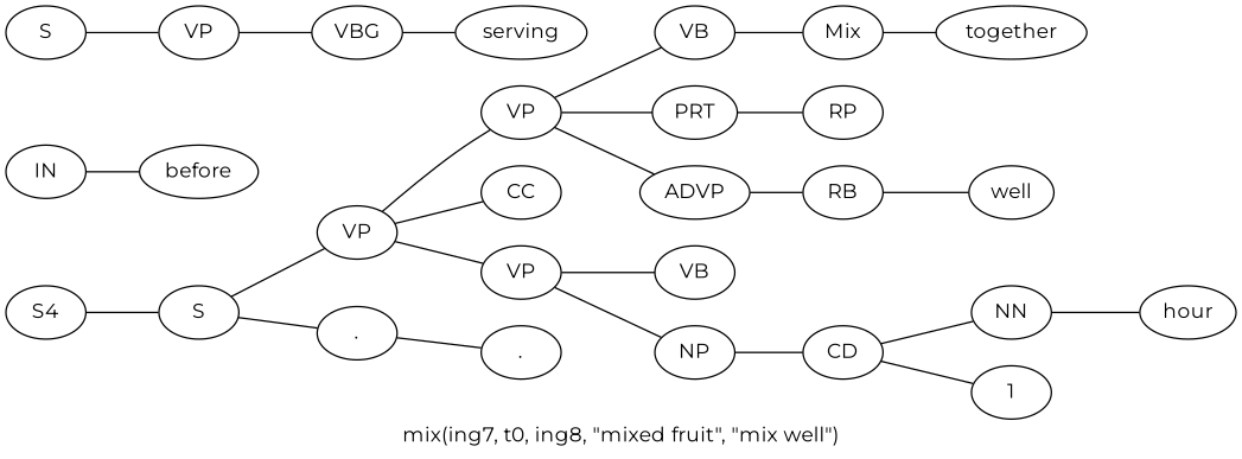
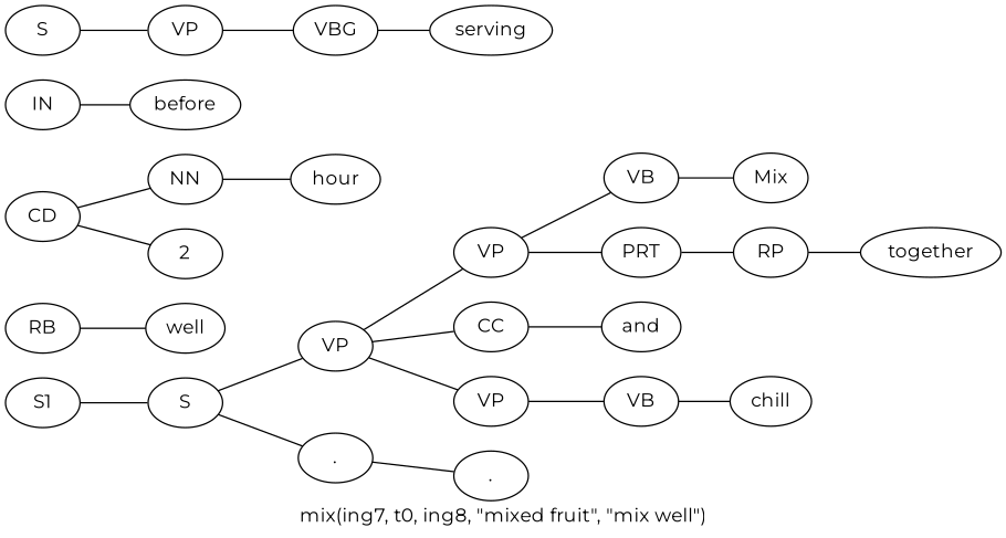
  graph {
    fontname=Montserrat
    label="mix(ing7, t0, ing8, \"mixed fruit\", \"mix well\")"
    rankdir=LR
    node [fontname=Montserrat]
    edge [fontname=Montserrat]
-   n1 [label=S4]
+   n1 [label=S1]
    n2 [label=S]
    n3 [label=VP]
    n4 [label="."]
    n5 [label=VP]
    n6 [label=CC]
    n7 [label=VP]
    n8 [label="."]
    n9 [label=VB]
    n10 [label=PRT]
-   n11 [label=ADVP]
+   n12 [label=and]
    n13 [label=VB]
-   n14 [label=NP]
    n15 [label=Mix]
    n16 [label=RP]
    n17 [label=RB]
    n18 [label=together]
    n19 [label=well]
+   n20 [label=chill]
    n21 [label=CD]
    n22 [label=NN]
-   n23 [label=1]
+   n23 [label=2]
    n24 [label=hour]
    n25 [label=IN]
    n26 [label=before]
    n27 [label=S]
    n28 [label=VP]
    n29 [label=VBG]
    n30 [label=serving]
    n1 -- n2
    n2 -- n3
    n2 -- n4
    n3 -- n5
    n3 -- n6
    n3 -- n7
    n4 -- n8
    n5 -- n9
    n5 -- n10
-   n5 -- n11
+   n6 -- n12
    n7 -- n13
-   n7 -- n14
    n9 -- n15
    n10 -- n16
-   n11 -- n17
-   n14 -- n21
-   n15 -- n18
+   n13 -- n20
+   n16 -- n18
    n17 -- n19
    n21 -- n22
    n21 -- n23
    n22 -- n24
    n25 -- n26
    n27 -- n28
    n28 -- n29
    n29 -- n30
  }
